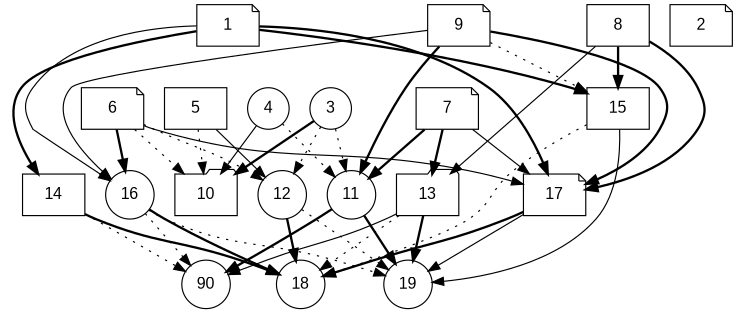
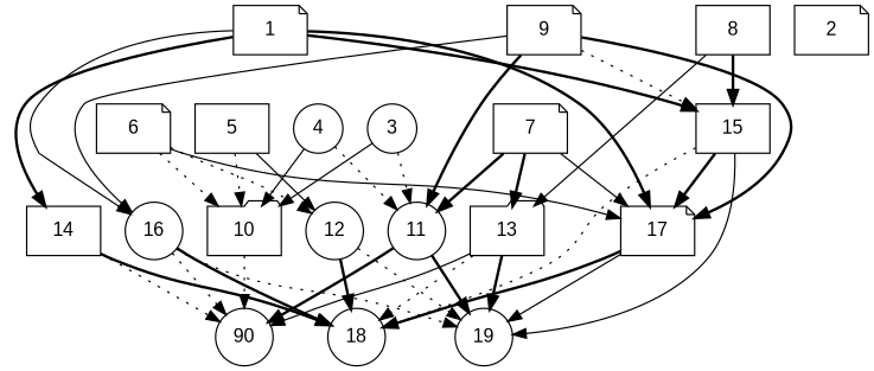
  digraph {
    fontname="Liberation Sans"
    node [alpha=0.01 fontname="Liberation Sans" shape=circle]
    edge [fontname="Liberation Sans" style=bold]
    1 [alpha=0.04 expect_size=23105536 shape=note]
    14 [alpha=0.02 expect_size=22067200 shape=box]
    15 [alpha=0.19 expect_size=21291008 shape=box]
    16 [alpha=0.19 expect_size=24245248]
    17 [expect_size=23112704 shape=note]
    n6 [alpha=0.18 expect_size=51738624 label=90]
    18 [alpha=0.07 expect_size=7731200]
    19 [alpha=0.10 expect_size=31119360]
    2 [expect_size=48040960 shape=note]
    3 [alpha=0.09 expect_size=26736640]
    10 [alpha=0.11 expect_size=31124480 shape=folder]
    11 [alpha=0.16 expect_size=37810176]
    12 [alpha=0.10 expect_size=46403584]
    4 [alpha=0.20 expect_size=52371456]
    5 [expect_size=16604160 shape=box]
    6 [alpha=0.20 expect_size=52154368 shape=note]
    7 [alpha=0.13 expect_size=24146944 shape=note]
    13 [alpha=0.11 expect_size=48111616 shape=folder]
    8 [alpha=0.10 expect_size=29379584 shape=box]
    9 [alpha=0.09 expect_size=51975168 shape=note]
    1 -> 14
    1 -> 15
    1 -> 16 [style=solid]
    1 -> 17
    14 -> n6 [style=dotted]
    14 -> 18
    15 -> 18 [style=dotted]
    15 -> 19 [style=solid]
    16 -> n6 [style=dotted]
    16 -> 18
    16 -> 19 [style=dotted]
    17 -> 18
    17 -> 19 [style=solid]
-   3 -> 10
+   3 -> 10 [style=solid]
    3 -> 11 [style=dotted]
-   3 -> 12 [style=dotted]
+   10 -> n6 [style=dotted]
    11 -> n6
    11 -> 19
    12 -> 18
    12 -> 19 [style=dotted]
    4 -> 10 [style=solid]
    4 -> 11 [style=dotted]
    5 -> 10 [style=dotted]
    5 -> 12 [style=solid]
-   6 -> 16
    6 -> 17 [style=solid]
    6 -> 10 [style=dotted]
    6 -> 12 [style=dotted]
    7 -> 17 [style=solid]
    7 -> 11
    7 -> 13
    13 -> n6 [style=solid]
    13 -> 18 [style=dotted]
    13 -> 19
    8 -> 15
-   8 -> 17
+   15 -> 17
    8 -> 13 [style=solid]
    9 -> 15 [style=dotted]
    9 -> 16 [style=solid]
    9 -> 17
    9 -> 11
  }
